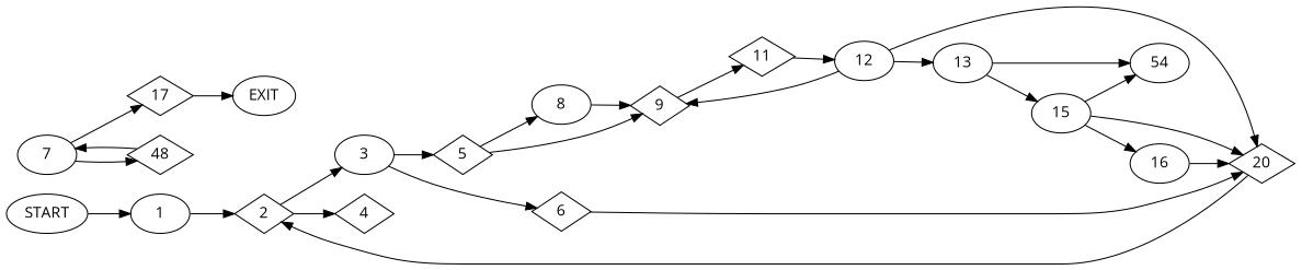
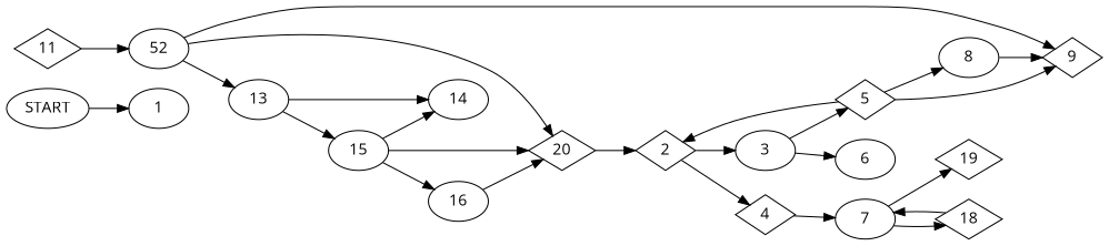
  digraph {
    fontname="Open Sans"
    rankdir=LR
    node [fontname="Open Sans" shape=ellipse]
    edge [fontname="Open Sans"]
    n1 [label=START]
    1
    2 [shape=diamond]
-   n4 [label=EXIT]
    3
    4 [shape=diamond]
    5 [shape=diamond]
-   6 [shape=diamond]
+   6
    7
    8
    9 [shape=diamond]
    n12 [label=20 shape=diamond]
-   17 [shape=diamond]
-   18 [shape=diamond label=48]
+   17 [shape=diamond label=19]
+   18 [shape=diamond]
    11 [shape=diamond]
-   12
+   12 [label=52]
    13
-   14 [label=54]
+   14
    15
    16
    n1 -> 1
-   1 -> 2
+   5 -> 2
    2 -> 3
    2 -> 4
    3 -> 5
    3 -> 6
+   4 -> 7
    5 -> 8
    5 -> 9
-   6 -> n12
    7 -> 17
    7 -> 18
    8 -> 9
-   9 -> 11
    n12 -> 2
-   17 -> n4
    18 -> 7
    11 -> 12
    12 -> 9
    12 -> n12
    12 -> 13
    13 -> 14
    13 -> 15
    15 -> n12
    15 -> 14
    15 -> 16
    16 -> n12
  }
